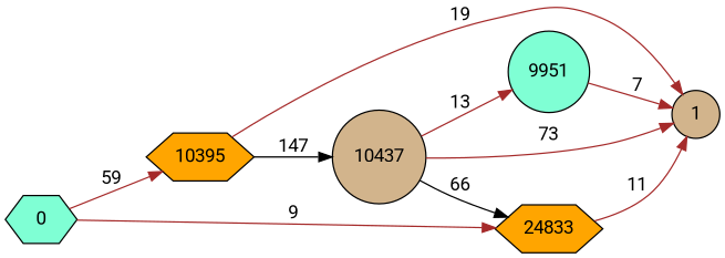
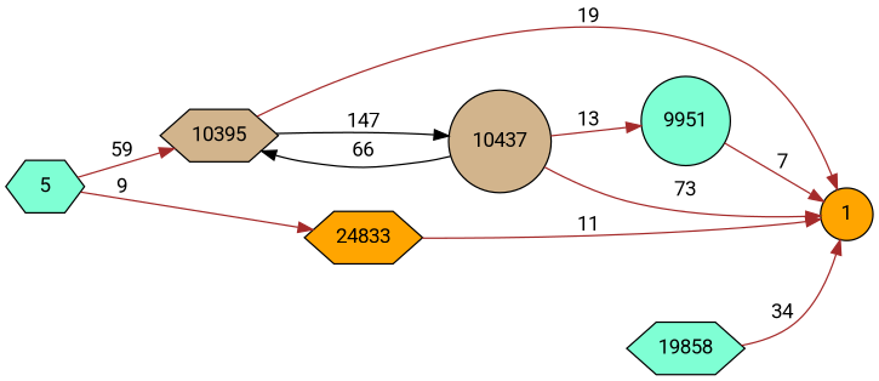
  digraph {
    fontname=Roboto
    rankdir=LR
    node [fillcolor=aquamarine fontname=Roboto shape=hexagon style=filled]
    edge [color=brown fontname=Roboto]
    9951 [shape=circle]
-   1 [fillcolor=tan shape=circle]
-   10395 [fillcolor=orange]
+   1 [fillcolor=orange shape=circle]
+   10395 [fillcolor=tan]
    10437 [fillcolor=tan shape=circle]
+   19858
    24833 [fillcolor=orange]
-   0
+   0 [label=5]
    9951 -> 1 [label=7]
    10395 -> 1 [label=19]
    10395 -> 10437 [color=black label=147]
    10437 -> 9951 [label=13]
    10437 -> 1 [label=73]
-   10437 -> 24833 [color=black label=66]
+   10437 -> 10395 [color=black label=66]
+   19858 -> 1 [label=34]
    24833 -> 1 [label=11]
    0 -> 10395 [label=59]
    0 -> 24833 [label=9]
  }
